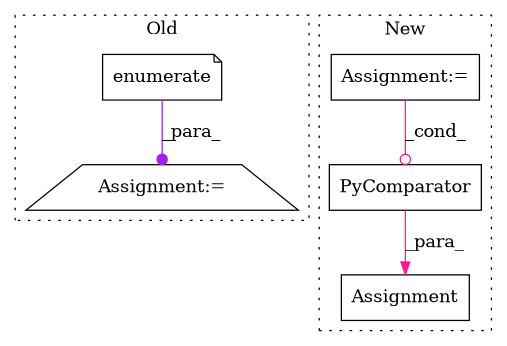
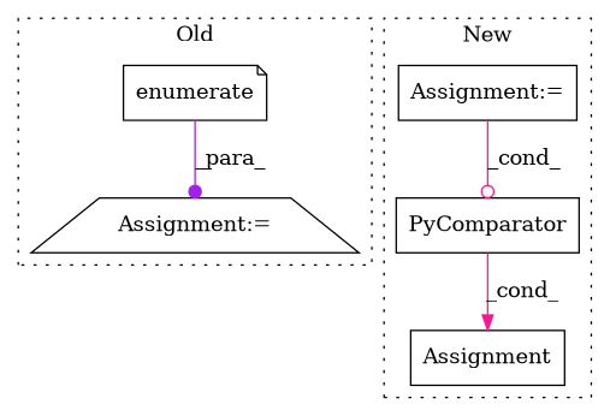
  digraph {
    node [a=7 l=45 s=10927 shape=box]
    edge [color=deeppink]
    n1 [a=32 l="10,1" label=enumerate s="15817,15832" shape=note]
    n2 [l=73 label="Assignment:=" s=15807 shape=trapezium]
    n3 [a=107 l=166 label=Assignment s=10812]
    n4 [label="Assignment:="]
    n5 [a=113 label=PyComparator]
    subgraph cluster_1 {
      label=Old
      style=dotted
      n1
      n2
    }
    subgraph cluster_2 {
      label=New
      style=dotted
      n3
      n4
      n5
    }
    n1 -> n2 [arrowhead=dot color=purple label=_para_]
    n4 -> n5 [arrowhead=odot label=_cond_]
-   n5 -> n3 [arrowhead=normal label=_para_]
+   n5 -> n3 [arrowhead=normal label=_cond_]
  }
